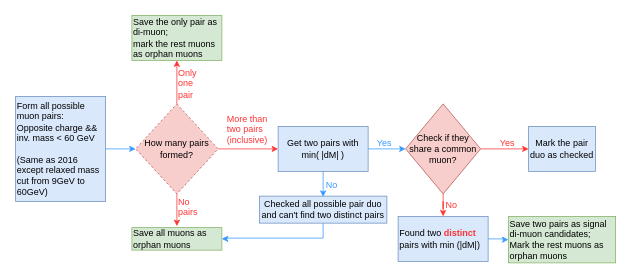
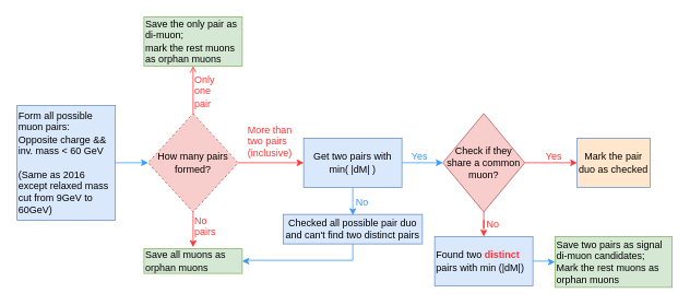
  <mxCell id="0" />
  <mxCell id="1" parent="0" />
  <mxCell id="2" value="" style="edgeStyle=orthogonalEdgeStyle;rounded=0;orthogonalLoop=1;jettySize=auto;html=1;strokeColor=#3399FF;" edge="1" parent="1" source="3" target="7"><mxGeometry relative="1" as="geometry" /></mxCell>
  <mxCell id="3" value="Form all possible muon pairs:&lt;br&gt;Opposite charge &amp;amp;&amp;amp;&lt;br&gt;inv. mass &amp;lt; 60 GeV&lt;br&gt;&lt;br&gt;(Same as 2016 except relaxed mass cut from 9GeV to 60GeV)" style="rounded=0;whiteSpace=wrap;html=1;align=left;fillColor=#dae8fc;strokeColor=#6c8ebf;" vertex="1" parent="1"><mxGeometry x="20" y="128" width="120" height="140" as="geometry" /></mxCell>
  <mxCell id="4" value="" style="edgeStyle=orthogonalEdgeStyle;rounded=0;orthogonalLoop=1;jettySize=auto;html=1;fillColor=#f8cecc;strokeColor=#FF3333;" edge="1" parent="1" source="7"><mxGeometry relative="1" as="geometry"><mxPoint x="370" y="198" as="targetPoint" /></mxGeometry></mxCell>
- <mxCell id="5" value="" style="edgeStyle=orthogonalEdgeStyle;rounded=0;orthogonalLoop=1;jettySize=auto;html=1;entryX=0.5;entryY=1;entryDx=0;entryDy=0;strokeColor=#FF3333;" edge="1" parent="1" source="7" target="25"><mxGeometry relative="1" as="geometry"><mxPoint x="235" y="97" as="targetPoint" /><Array as="points" /></mxGeometry></mxCell>
+ <mxCell id="5" value="" style="edgeStyle=orthogonalEdgeStyle;rounded=0;orthogonalLoop=1;jettySize=auto;html=1;entryX=0.5;entryY=1;entryDx=0;entryDy=0;strokeColor=#FF3333;endArrow=open;" edge="1" parent="1" source="7" target="25"><mxGeometry relative="1" as="geometry"><mxPoint x="235" y="97" as="targetPoint" /><Array as="points" /></mxGeometry></mxCell>
  <mxCell id="6" value="" style="edgeStyle=orthogonalEdgeStyle;rounded=0;orthogonalLoop=1;jettySize=auto;html=1;strokeColor=#FF3333;" edge="1" parent="1" source="7"><mxGeometry relative="1" as="geometry"><mxPoint x="235" y="301" as="targetPoint" /></mxGeometry></mxCell>
  <mxCell id="7" value="How many pairs formed?" style="rhombus;whiteSpace=wrap;html=1;align=center;fillColor=#f8cecc;strokeColor=#b85450;dashed=1;" vertex="1" parent="1"><mxGeometry x="180" y="138" width="110" height="120" as="geometry" /></mxCell>
  <mxCell id="8" value="&lt;span style=&quot;text-align: center ; white-space: normal&quot;&gt;&lt;font color=&quot;#ff3333&quot;&gt;More than two pairs&lt;br&gt;(inclusive)&lt;/font&gt;&lt;/span&gt;" style="text;html=1;resizable=0;points=[];autosize=1;align=left;verticalAlign=top;spacingTop=-4;" vertex="1" parent="1"><mxGeometry x="300" y="148" width="115" height="28" as="geometry" /></mxCell>
  <mxCell id="9" value="&lt;span style=&quot;text-align: center ; white-space: normal&quot;&gt;&lt;font color=&quot;#ff3333&quot;&gt;No pairs&lt;/font&gt;&lt;/span&gt;" style="text;html=1;resizable=0;points=[];autosize=1;align=left;verticalAlign=top;spacingTop=-4;" vertex="1" parent="1"><mxGeometry x="235" y="259" width="55" height="14" as="geometry" /></mxCell>
  <mxCell id="10" value="" style="edgeStyle=orthogonalEdgeStyle;rounded=0;orthogonalLoop=1;jettySize=auto;html=1;strokeColor=#3399FF;" edge="1" parent="1" source="12"><mxGeometry relative="1" as="geometry"><mxPoint x="540" y="198" as="targetPoint" /></mxGeometry></mxCell>
  <mxCell id="11" value="" style="edgeStyle=orthogonalEdgeStyle;rounded=0;orthogonalLoop=1;jettySize=auto;html=1;strokeColor=#3399FF;" edge="1" parent="1" source="12"><mxGeometry relative="1" as="geometry"><mxPoint x="430" y="262" as="targetPoint" /></mxGeometry></mxCell>
  <mxCell id="12" value="Get two pairs with min( |dM| )" style="rounded=0;whiteSpace=wrap;html=1;fillColor=#dae8fc;strokeColor=#6c8ebf;" vertex="1" parent="1"><mxGeometry x="370" y="168" width="120" height="60" as="geometry" /></mxCell>
  <mxCell id="13" value="" style="edgeStyle=orthogonalEdgeStyle;rounded=0;orthogonalLoop=1;jettySize=auto;html=1;strokeColor=#3399FF;" edge="1" parent="1" source="14" target="26"><mxGeometry relative="1" as="geometry"><mxPoint x="307" y="317" as="targetPoint" /><Array as="points"><mxPoint x="430" y="317" /><mxPoint x="297" y="317" /><mxPoint x="297" y="318" /></Array></mxGeometry></mxCell>
  <mxCell id="14" value="&lt;span style=&quot;text-align: left ; white-space: nowrap&quot;&gt;Checked all possible pair duo&lt;br&gt;and can't find two distinct pairs&lt;br&gt;&lt;/span&gt;" style="rounded=0;whiteSpace=wrap;html=1;fillColor=#dae8fc;strokeColor=#6c8ebf;" vertex="1" parent="1"><mxGeometry x="345" y="261" width="170" height="36" as="geometry" /></mxCell>
  <mxCell id="15" value="" style="edgeStyle=orthogonalEdgeStyle;rounded=0;orthogonalLoop=1;jettySize=auto;html=1;strokeColor=#FF3333;" edge="1" parent="1" source="18"><mxGeometry relative="1" as="geometry"><mxPoint x="704" y="198" as="targetPoint" /></mxGeometry></mxCell>
  <mxCell id="16" value="" style="edgeStyle=orthogonalEdgeStyle;rounded=0;orthogonalLoop=1;jettySize=auto;html=1;entryX=0.5;entryY=0;entryDx=0;entryDy=0;strokeColor=#FF3333;" edge="1" parent="1" source="18" target="23"><mxGeometry relative="1" as="geometry"><mxPoint x="590" y="298" as="targetPoint" /></mxGeometry></mxCell>
  <mxCell id="17" value="&lt;font color=&quot;#ff3333&quot;&gt;No&lt;/font&gt;" style="text;html=1;resizable=0;points=[];align=center;verticalAlign=middle;labelBackgroundColor=#ffffff;" vertex="1" connectable="0" parent="16"><mxGeometry x="-0.35" y="2" relative="1" as="geometry"><mxPoint x="8" y="-2" as="offset" /></mxGeometry></mxCell>
  <mxCell id="18" value="Check if they share a common muon?" style="rhombus;whiteSpace=wrap;html=1;fillColor=#f8cecc;strokeColor=#b85450;" vertex="1" parent="1"><mxGeometry x="540" y="138" width="100" height="120" as="geometry" /></mxCell>
  <mxCell id="19" value="&lt;span style=&quot;text-align: center ; white-space: normal&quot;&gt;&lt;font color=&quot;#ff3333&quot;&gt;Only one pair&lt;/font&gt;&lt;/span&gt;" style="text;html=1;resizable=0;points=[];autosize=1;align=left;verticalAlign=top;spacingTop=-4;" vertex="1" parent="1"><mxGeometry x="235" y="86.5" width="81" height="14" as="geometry" /></mxCell>
  <mxCell id="20" value="&lt;font color=&quot;#ff3333&quot;&gt;Yes&lt;/font&gt;" style="text;html=1;resizable=0;points=[];autosize=1;align=left;verticalAlign=top;spacingTop=-4;" vertex="1" parent="1"><mxGeometry x="664" y="180" width="30" height="14" as="geometry" /></mxCell>
  <mxCell id="21" value="Save two pairs as signal di-muon candidates;&lt;br&gt;Mark the rest muons as orphan muons" style="rounded=0;whiteSpace=wrap;html=1;align=left;fillColor=#d5e8d4;strokeColor=#82b366;" vertex="1" parent="1"><mxGeometry x="677" y="288" width="143" height="62" as="geometry" /></mxCell>
  <mxCell id="22" value="" style="edgeStyle=orthogonalEdgeStyle;rounded=0;orthogonalLoop=1;jettySize=auto;html=1;strokeColor=#3399FF;" edge="1" parent="1" source="23" target="21"><mxGeometry relative="1" as="geometry" /></mxCell>
  <mxCell id="23" value="&lt;span style=&quot;white-space: normal&quot;&gt;Found two &lt;b&gt;&lt;font color=&quot;#ff3333&quot;&gt;distinct&lt;/font&gt;&lt;/b&gt; pairs with min (|dM|)&lt;/span&gt;" style="rounded=0;whiteSpace=wrap;html=1;align=left;fillColor=#dae8fc;strokeColor=#6c8ebf;" vertex="1" parent="1"><mxGeometry x="530" y="288" width="120" height="60" as="geometry" /></mxCell>
- <mxCell id="24" value="&lt;span style=&quot;white-space: normal&quot;&gt;Mark the pair duo as checked&lt;/span&gt;" style="rounded=0;whiteSpace=wrap;html=1;fillColor=#dae8fc;strokeColor=#6c8ebf;" vertex="1" parent="1"><mxGeometry x="704" y="168" width="89" height="60" as="geometry" /></mxCell>
+ <mxCell id="24" value="&lt;span style=&quot;white-space: normal&quot;&gt;Mark the pair duo as checked&lt;/span&gt;" style="rounded=0;whiteSpace=wrap;html=1;fillColor=#ffe6cc;strokeColor=#6c8ebf;" vertex="1" parent="1"><mxGeometry x="704" y="168" width="89" height="60" as="geometry" /></mxCell>
  <mxCell id="25" value="Save the only pair as di-muon;&lt;br&gt;mark the rest muons as orphan muons" style="rounded=0;whiteSpace=wrap;html=1;align=left;fillColor=#d5e8d4;strokeColor=#82b366;" vertex="1" parent="1"><mxGeometry x="175" y="20" width="120" height="60" as="geometry" /></mxCell>
  <mxCell id="26" value="Save all muons as orphan muons" style="rounded=0;whiteSpace=wrap;html=1;align=left;fillColor=#d5e8d4;strokeColor=#82b366;" vertex="1" parent="1"><mxGeometry x="175" y="303" width="120" height="30" as="geometry" /></mxCell>
  <mxCell id="27" value="&lt;font color=&quot;#3399ff&quot;&gt;Yes&lt;/font&gt;" style="text;html=1;resizable=0;points=[];autosize=1;align=left;verticalAlign=top;spacingTop=-4;" vertex="1" parent="1"><mxGeometry x="500" y="180" width="30" height="14" as="geometry" /></mxCell>
  <mxCell id="28" value="&lt;font color=&quot;#3399ff&quot;&gt;No&lt;/font&gt;" style="text;html=1;resizable=0;points=[];autosize=1;align=left;verticalAlign=top;spacingTop=-4;" vertex="1" parent="1"><mxGeometry x="432" y="236" width="25" height="14" as="geometry" /></mxCell>
